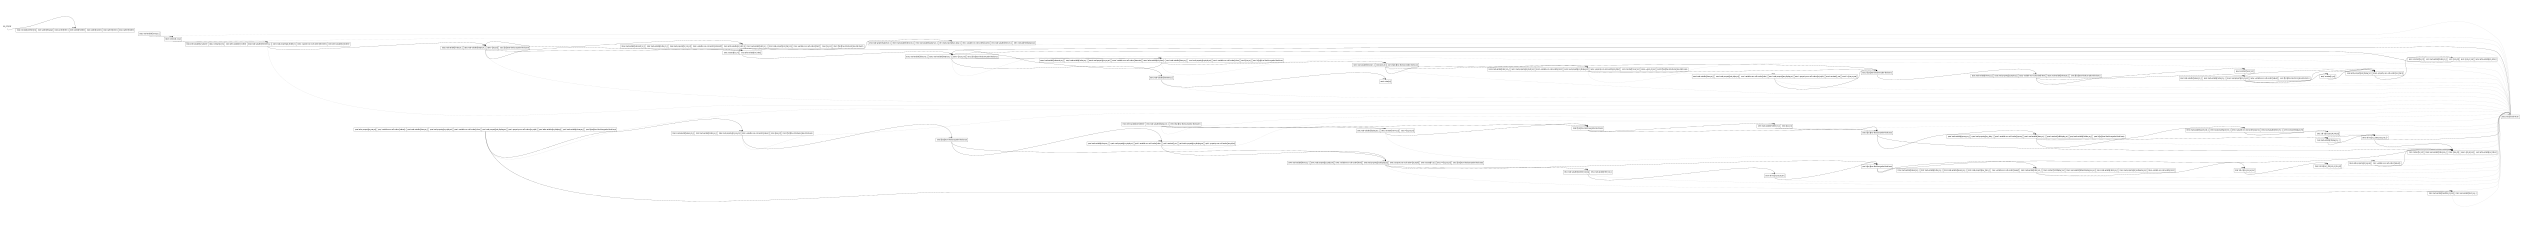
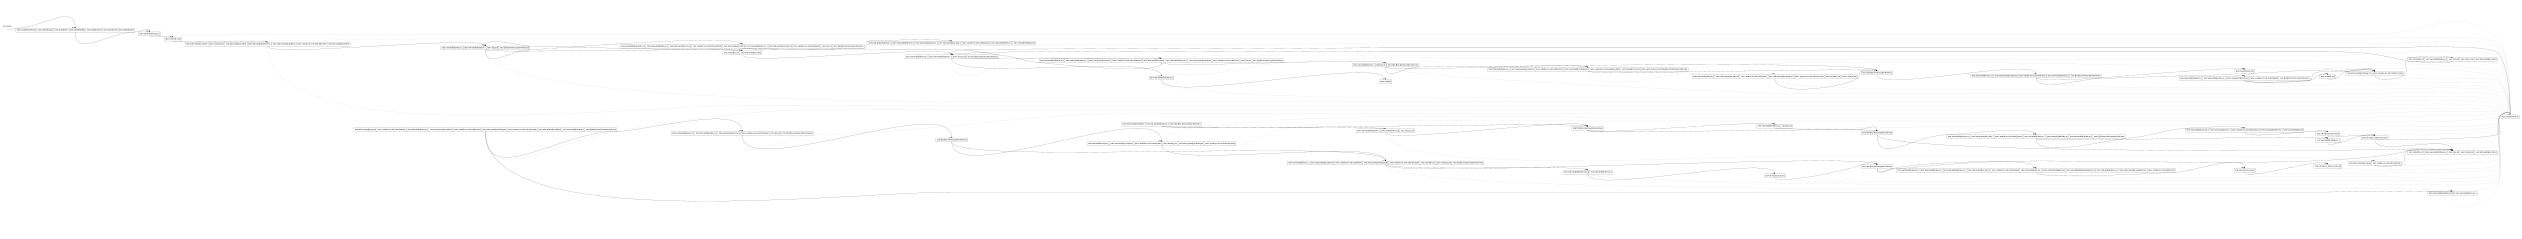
  digraph {
    fontname="Fira Sans"
    rankdir=LR
    node [fontname="Fira Sans" shape=record]
    edge [fontname="Fira Sans" headport=n tailport=s]
    n1 [label=BB_entry367 shape=none]
    n2 [label="{17876: constant[undefined,v1]|17877: vardecl['display']|17878: vardecl['elem']|17879: vardecl['hidden']|17880: vardecl['values']|17881: vardecl['index']|17882: vardecl['length']}"]
    n3 [label="{17883: read-variable['Array',v3,-]}"]
    n4 [label="{17884: construct[-,v3,v2]}"]
    n5 [label="{18056: exceptional-return}"]
    n6 [label="{17885: write-variable[v2,'values']*|17886: constant[0.0,v4]|17887: write-variable[v4,'index']*|17888: read-variable['elements',v6,-]|17889: read-property[v6,'length',v5]|17890: \<variable-non-null-undef\>['elements']|17891: write-variable[v5,'length']*}"]
    n7 [label="{17892: read-variable['index',v8,-]|17893: read-variable['length',v9,-]|17894: \<[v8,v9,v7]|17895: if[v7](true-block:6073,false-block:6074)}"]
    n8 [label="{17896: read-variable['elements',v11,-]|17897: read-variable['index',v12,-]|17898: read-property[v11,v12,v10]|17899: \<variable-non-null-undef\>['elements']|17900: write-variable[v10,'elem']*|17901: read-variable['elem',v15,-]|17902: read-property[v15,'style',v14]|17903: \<variable-non-null-undef\>['elem']|17904: ![v14,v13]|17905: if[v13](true-block:6072,false-block:6075)}"]
    n9 [label="{17906: constant[0.0,v11]|17907: write-variable[v11,'index']}"]
    n10 [label="{17908: read-variable['values',v17,-]|17909: read-variable['index',v18,-]|17910: read-variable['jQuery',v20,-]|17911: read-property[v20,'_data',-]|17912: \<variable-non-null-undef\>['jQuery']|17913: read-variable['elem',v21,-]|17914: constant[\"olddisplay\",v22]}"]
    n11 [label="{18002: read-variable['index',v12,-]|18003: read-variable['length',v13,-]|18004: \<[v12,v13,v10]|18005: if[v10](true-block:6104,false-block:6105)}"]
    n12 [label="{18006: read-variable['elements',v15,-]|18007: read-variable['index',v16,-]|18008: read-property[v15,v16,v14]|18009: \<variable-non-null-undef\>['elements']|18010: write-variable[v14,'elem']*|18011: read-variable['elem',v19,-]|18012: read-property[v19,'style',v18]|18013: \<variable-non-null-undef\>['elem']|18014: ![v18,v17]|18015: if[v17](true-block:6103,false-block:6106)}"]
    n13 [label="{18016: read-variable['elements',v1,-]}"]
    n14 [label="{18017: read-variable['show',v21,-]|18018: ![v21,v20]|18019: if[v20](true-block:6109,false-block:6107)}"]
    n15 [label="{18055: return[v1]}"]
    n16 [label="{17916: write-property[v17,v18,v16]|17917: \<variable-non-null-undef\>['values']*|17918: read-variable['elem',v25,-]|17919: read-property[v25,'style',v24]|17920: \<variable-non-null-undef\>['elem']|17921: read-property[v24,'display',v23]|17922: \<property-non-null-undef\>[v25,'style']|17923: write-variable[v23,'display']*|17924: read-variable['show',v26,-]|17925: if[v26](true-block:6078,false-block:6079)}"]
    n17 [label="{17926: read-variable['values',v29,-]|17927: read-variable['index',v30,-]|17928: read-property[v29,v30,v28]|17929: \<variable-non-null-undef\>['values']|17930: ![v28,v27]|17931: if[v27](true-block:6080,false-block:6081)}"]
    n18 [label="{17932: read-variable['isHidden',v29,v28]|17933: read-variable['elem',v30,-]}"]
    n19 [label="{17937: if[v27](true-block:6082,false-block:6083)}"]
    n20 [label="{17938: read-variable['elem',v33,-]|17939: read-property[v33,'style',v32]|17940: \<variable-non-null-undef\>['elem']|17941: constant[\"\",v31]|17942: write-property[v32,'display',v31]|17943: \<property-non-null-undef\>[v33,'style']*}"]
    n21 [label="{17944: read-variable['elem',v35,-]|17945: read-property[v35,'style',v34]|17946: \<variable-non-null-undef\>['elem']|17947: read-property[v34,'display',v32]|17948: \<property-non-null-undef\>[v35,'style']|17949: constant[\"\",v33]|17950: ===[v32,v33,v31]|17951: if[v31](true-block:6084,false-block:6086)}"]
    n22 [label="{17955: if[v31](true-block:6087,false-block:6102)}"]
    n23 [label="{17952: read-variable['isHidden',v37,v36]|17953: read-variable['elem',v38,-]}"]
    n24 [label="{17972: write-variable[v27,'hidden']*|17973: read-variable['display',v31,-]|17974: if[v31](true-block:6093,false-block:6094)}"]
    n25 [label="{17978: if[v31](true-block:6096,false-block:6095)}"]
    n26 [label="{17975: read-variable['display',v32,-]|17976: constant[\"none\",v33]|17977: !==[v32,v33,v31]}"]
    n27 [label="{17956: read-variable['values',v37,-]|17957: read-variable['index',v38,-]|17958: read-variable['jQuery',v40,-]|17959: read-property[v40,'_data',-]|17960: \<variable-non-null-undef\>['jQuery']|17961: read-variable['elem',v41,-]|17962: constant[\"olddisplay\",v42]|17963: read-variable['defaultDisplay',v45,v44]|17964: read-variable['elem',v47,-]|17965: read-property[v47,'nodeName',v46]|17966: \<variable-non-null-undef\>['elem']}"]
    n28 [label="{17997: constant[1.0,v27]|17998: read-variable['index',v28,-]|17999: +[v28,v29]|18000: +[v29,v27,v30]|18001: write-variable[v30,'index']}"]
    n29 [label="{17954: call-0:0[v36,v37,v38,v31]}"]
    n30 [label="{17967: call-0:0[v44,v45,v46,v43]}"]
    n31 [label="{17968: call-0:0[v40,'_data',v41,v42,v43,v36]}"]
    n32 [label="{17969: write-property[v37,v38,v36]|17970: \<variable-non-null-undef\>['values']*}"]
    n33 [label="{17981: if[v31](true-block:6097,false-block:6102)}"]
    n34 [label="{17979: read-variable['hidden',v32,-]|17980: ![v32,v31]}"]
    n35 [label="{17982: read-variable['jQuery',v33,-]|17983: read-property[v33,'_data',-]|17984: \<variable-non-null-undef\>['jQuery']|17985: read-variable['elem',v34,-]|17986: constant[\"olddisplay\",v35]|17987: read-variable['hidden',v37,-]|17988: if[v37](true-block:6098,false-block:6099)}"]
    n36 [label="{17989: read-variable['display',v36,-]}"]
    n37 [label="{17990: read-variable['jQuery',v39,-]|17991: read-property[v39,'css',-]|17992: \<variable-non-null-undef\>['jQuery']|17993: read-variable['elem',v40,-]|17994: constant[\"display\",v41]}"]
    n38 [label="{17996: call-0:0[v33,'_data',v34,v35,v36,-]*}"]
    n39 [label="{17995: call-0:0[v39,'css',v40,v41,v36]}"]
    n40 [label="{18035: if[v20](true-block:6110,false-block:6115)}"]
    n41 [label="{18020: read-variable['elem',v24,-]|18021: read-property[v24,'style',v23]|18022: \<variable-non-null-undef\>['elem']|18023: read-property[v23,'display',v21]|18024: \<property-non-null-undef\>[v24,'style']|18025: constant[\"none\",v22]|18026: ===[v21,v22,v20]|18027: if[v20](true-block:6109,false-block:6108)}"]
    n42 [label="{18036: read-variable['elem',v23,-]|18037: read-property[v23,'style',v22]|18038: \<variable-non-null-undef\>['elem']|18039: read-variable['show',v24,-]|18040: if[v24](true-block:6111,false-block:6112)}"]
    n43 [label="{18028: read-variable['elem',v24,-]|18029: read-property[v24,'style',v23]|18030: \<variable-non-null-undef\>['elem']|18031: read-property[v23,'display',v21]|18032: \<property-non-null-undef\>[v24,'style']|18033: constant[\"\",v22]|18034: ===[v21,v22,v20]}"]
    n44 [label="{18041: read-variable['values',v25,-]|18042: read-variable['index',v26,-]|18043: read-property[v25,v26,v21]|18044: \<variable-non-null-undef\>['values']|18045: if[v21](true-block:6114,false-block:6113)}"]
    n45 [label="{18046: constant[\"none\",v21]}"]
    n46 [label="{18050: constant[1.0,v21]|18051: read-variable['index',v22,-]|18052: +[v22,v23]|18053: +[v23,v21,v24]|18054: write-variable[v24,'index']}"]
    n47 [label="{18048: write-property[v22,'display',v21]|18049: \<property-non-null-undef\>[v23,'style']*}"]
    n48 [label="{18047: constant[\"\",v21]}"]
    n1 -> n2 [headlabel="    6068"]
+   n2 -> n3 [headlabel="      6069"]
    n3 -> n4 [headlabel="      6070"]
    n3 -> n5 [color=gray headlabel="      6117"]
    n4 -> n5 [color=gray]
    n4 -> n6 [headlabel="      6071"]
    n6 -> n5 [color=gray]
    n6 -> n7 [headlabel="      6072"]
    n7 -> n5 [color=gray]
    n7 -> n8 [headlabel="      6073"]
    n7 -> n9 [headlabel="      6074"]
    n8 -> n5 [color=black]
    n8 -> n7
    n8 -> n10 [headlabel="      6075"]
    n9 -> n11 [headlabel="      6103"]
    n10 -> n5 [color=gray]
    n11 -> n5 [color=gray]
    n11 -> n12 [headlabel="      6104"]
    n11 -> n13 [headlabel="      6105"]
    n12 -> n5 [color=gray]
    n12 -> n11
    n12 -> n14 [headlabel="      6106"]
    n13 -> n5 [color=gray]
    n13 -> n15 [headlabel="      6116"]
    n14 -> n5 [color=gray]
    n14 -> n40 [headlabel="      6109"]
    n14 -> n41 [headlabel="      6107"]
    n16 -> n5 [color=gray]
    n16 -> n17 [headlabel="      6078"]
    n16 -> n18 [headlabel="      6079"]
    n17 -> n5 [color=gray]
    n17 -> n19 [headlabel="      6081"]
    n18 -> n5 [color=gray]
    n19 -> n20 [headlabel="      6082"]
    n19 -> n21 [headlabel="      6083"]
    n20 -> n5 [color=gray]
    n20 -> n21
    n21 -> n5 [color=gray]
    n21 -> n22 [headlabel="      6086"]
    n21 -> n23 [headlabel="      6084"]
    n22 -> n27 [headlabel="      6087"]
    n22 -> n28 [headlabel="      6102"]
    n23 -> n5 [color=gray]
    n23 -> n29 [headlabel="      6085"]
    n24 -> n5 [color=gray]
    n24 -> n25 [headlabel="      6094"]
    n24 -> n26 [headlabel="      6093"]
    n25 -> n33 [headlabel="      6096"]
    n25 -> n34 [headlabel="      6095"]
    n26 -> n5 [color=gray]
    n26 -> n25
    n27 -> n5 [color=gray]
    n27 -> n30 [headlabel="      6088"]
    n28 -> n5 [color=gray]
    n29 -> n5 [color=gray]
    n29 -> n22
    n30 -> n5 [color=gray]
    n30 -> n31 [headlabel="      6089"]
    n31 -> n5 [color=gray]
    n31 -> n32 [color=gray headlabel="      6090"]
    n32 -> n5 [color=gray]
    n32 -> n28
    n33 -> n28
    n33 -> n35 [headlabel="      6097"]
    n34 -> n5 [color=gray]
    n34 -> n33
    n35 -> n5 [color=gray]
    n35 -> n36 [headlabel="      6098"]
    n35 -> n37 [headlabel="      6099"]
    n36 -> n5 [color=gray]
    n36 -> n38 [headlabel="      6101"]
    n37 -> n5 [color=gray]
    n37 -> n39 [headlabel="      6100"]
    n38 -> n5 [color=black]
    n38 -> n28
    n39 -> n5 [color=gray]
    n39 -> n38
    n40 -> n42 [headlabel="      6110"]
    n41 -> n5 [color=gray]
    n41 -> n40
    n41 -> n43 [color=gray headlabel="      6108"]
    n42 -> n5 [color=gray]
    n42 -> n44 [headlabel="      6111"]
    n42 -> n45 [headlabel="      6112"]
    n43 -> n5 [color=gray]
    n43 -> n40
    n44 -> n5 [color=gray]
    n44 -> n47 [headlabel="      6114"]
    n44 -> n48 [headlabel="      6113"]
    n45 -> n47
    n46 -> n5 [color=gray]
    n46 -> n11
    n47 -> n5 [color=gray]
    n47 -> n46
    n48 -> n47
  }
